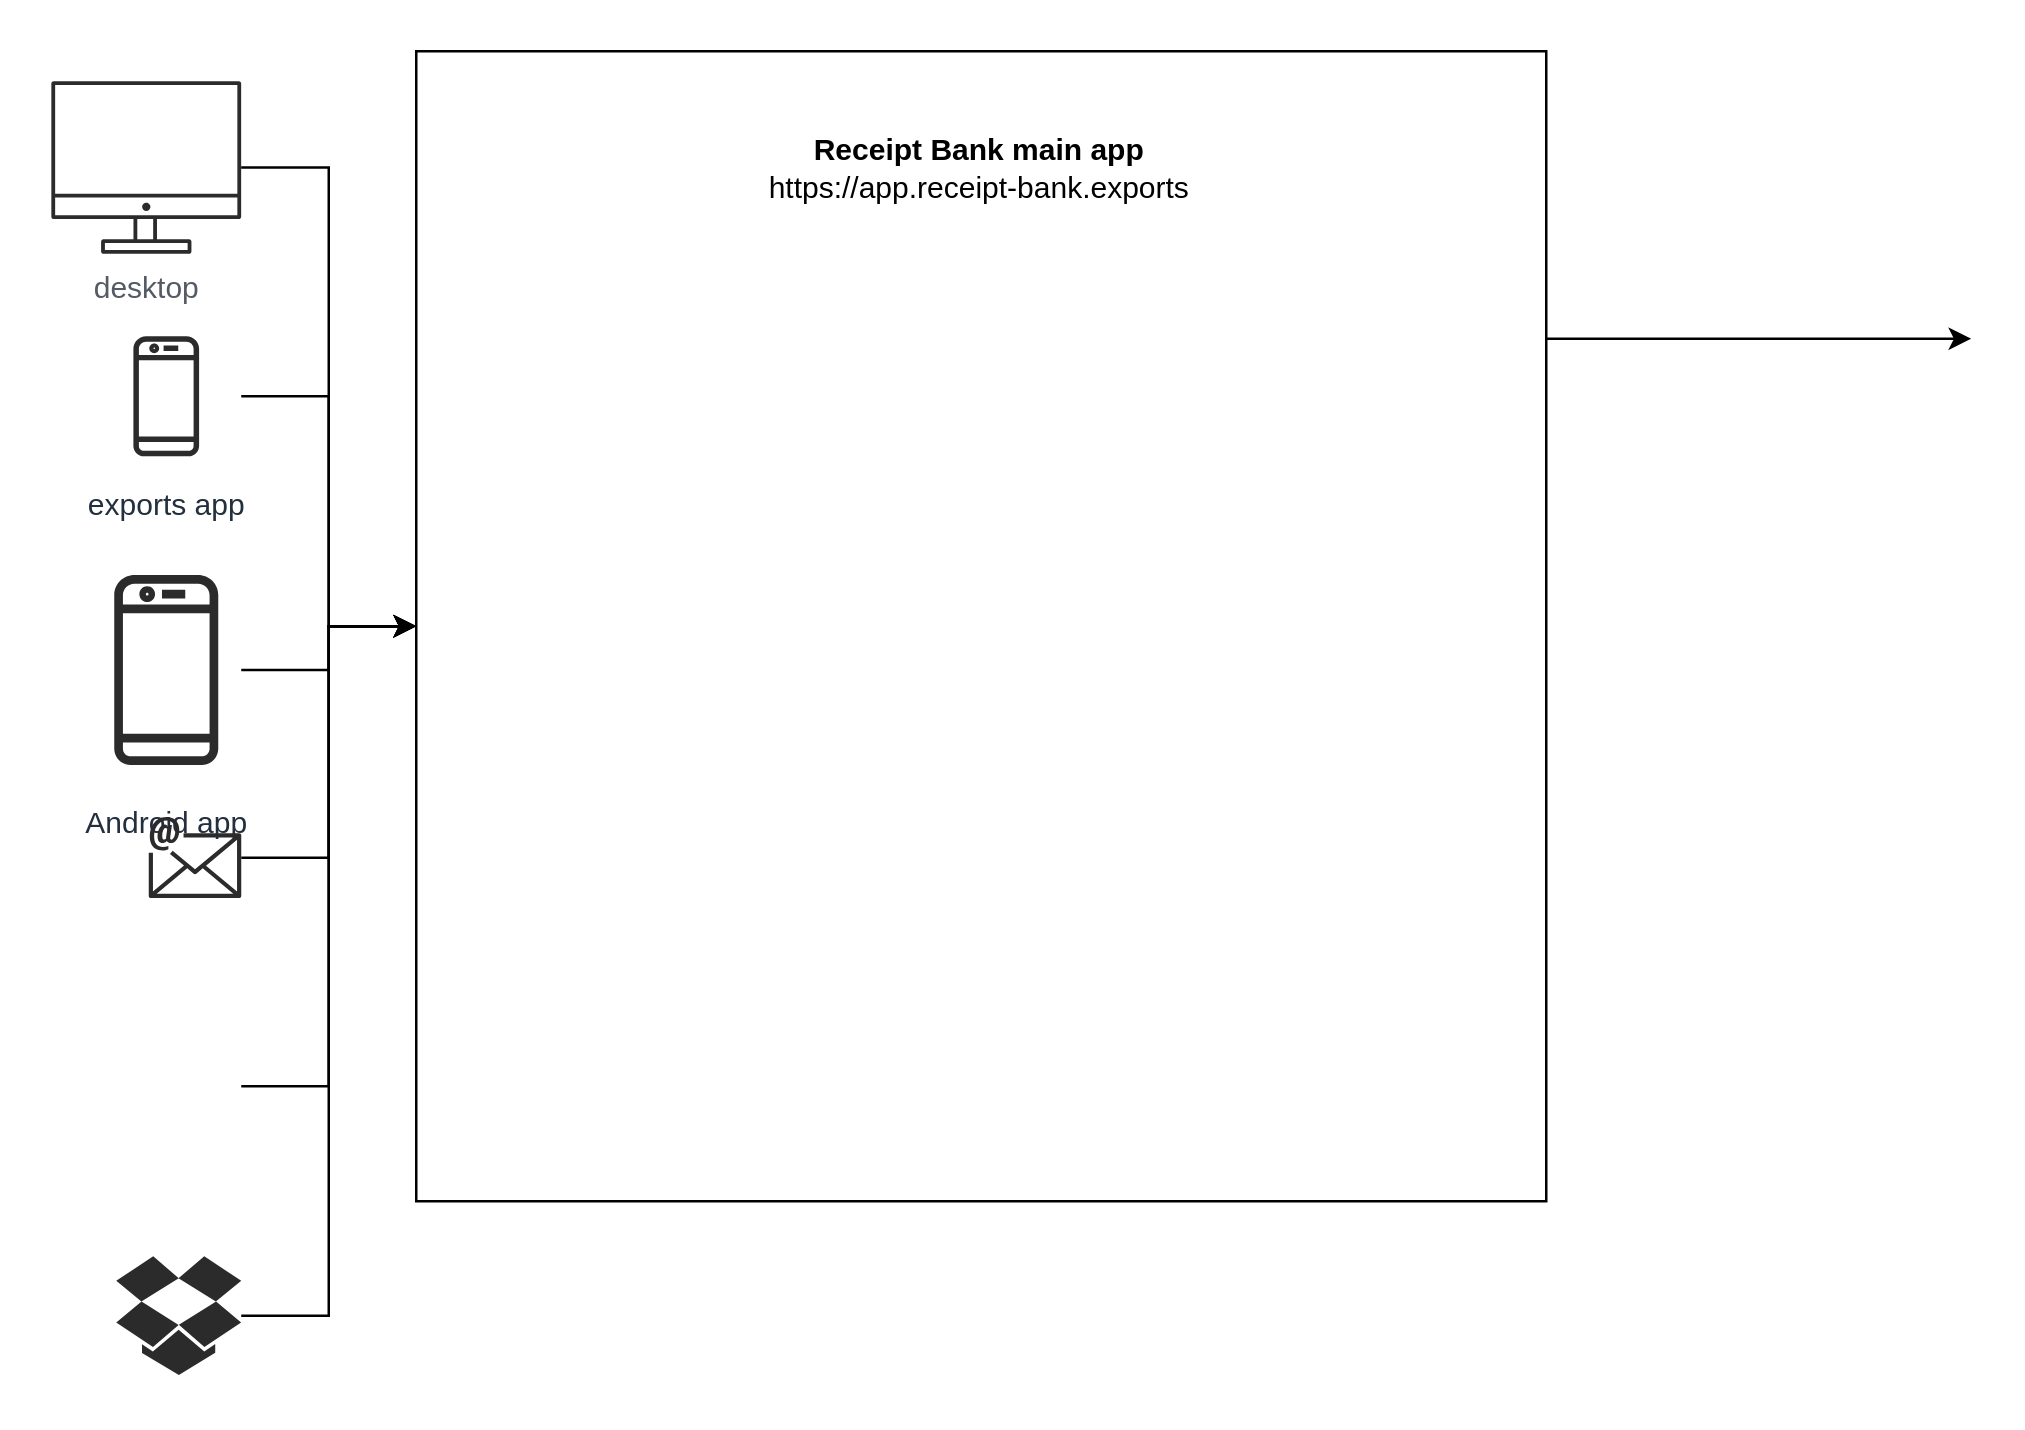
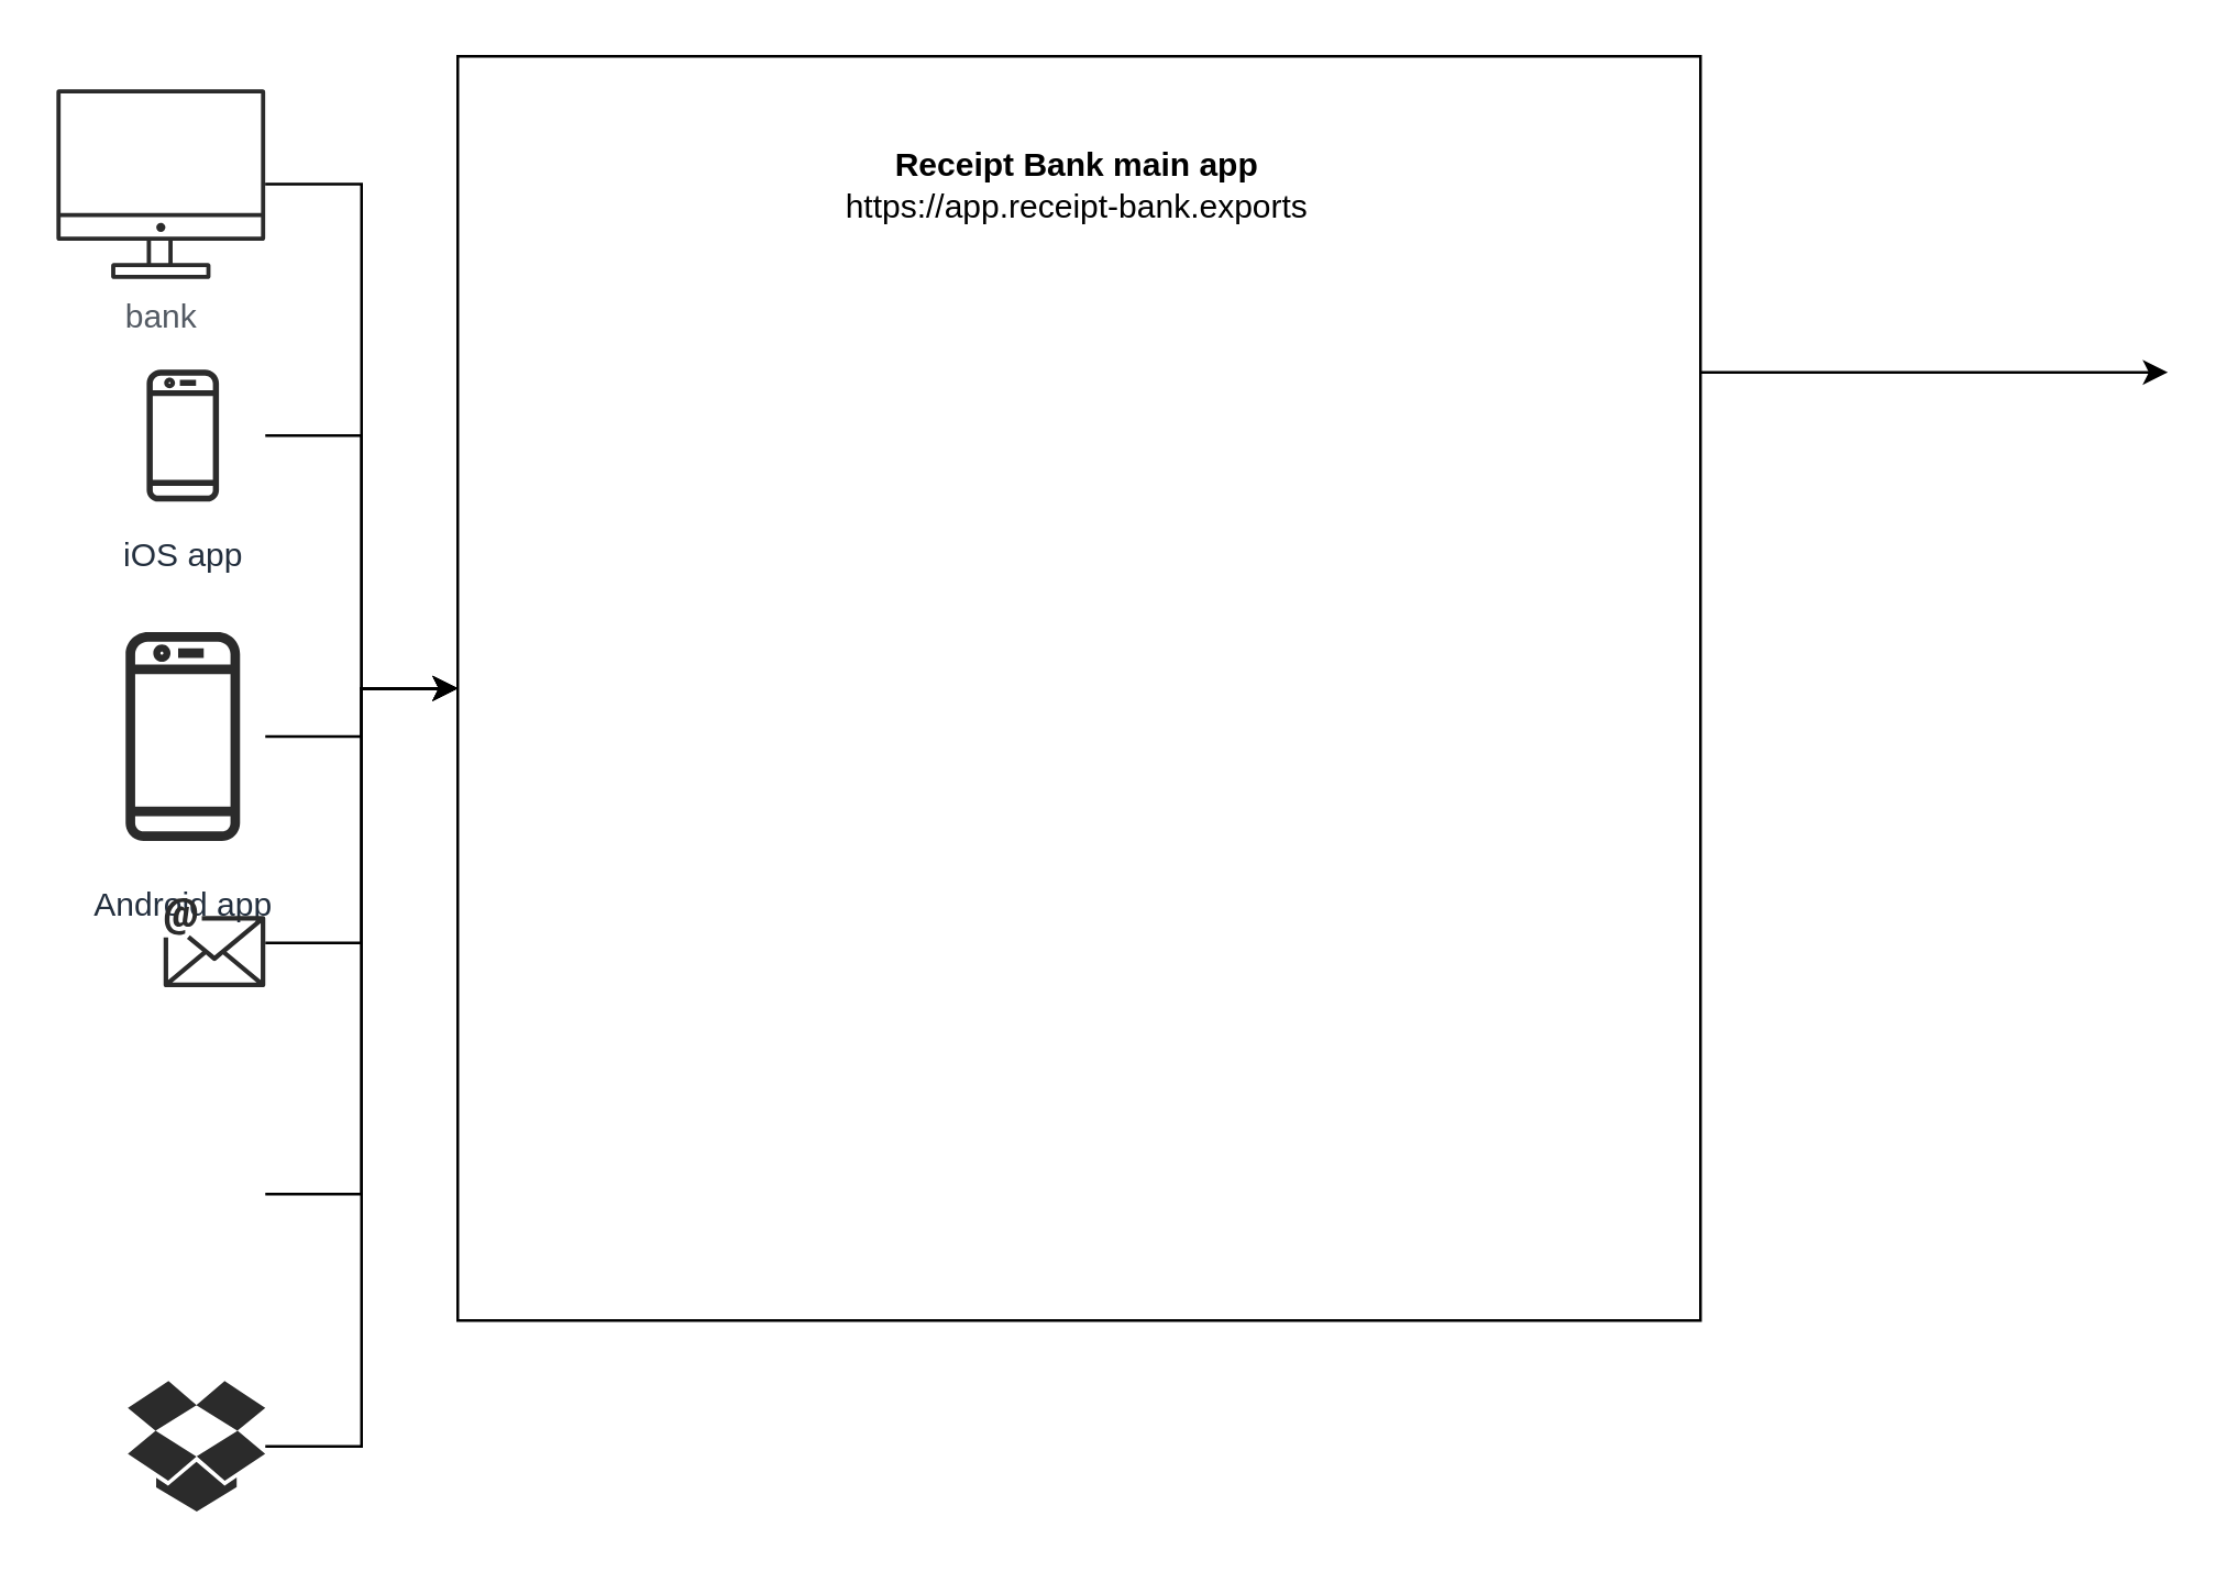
  <mxCell id="0" />
  <mxCell id="1" parent="0" />
  <mxCell id="2" value="" style="group" vertex="1" connectable="0" parent="1"><mxGeometry x="166" y="20" width="452" height="460" as="geometry" /></mxCell>
  <mxCell id="3" value="" style="rounded=0;whiteSpace=wrap;html=1;" vertex="1" parent="2"><mxGeometry width="452" height="460.0" as="geometry" /></mxCell>
  <mxCell id="4" value="&lt;b&gt;Receipt Bank main app&lt;br&gt;&lt;/b&gt;https://app.receipt-bank.exports" style="text;html=1;strokeColor=none;fillColor=none;align=center;verticalAlign=middle;whiteSpace=wrap;rounded=0;" vertex="1" parent="2"><mxGeometry x="32" y="18.5" width="387" height="56" as="geometry" /></mxCell>
  <mxCell id="5" style="edgeStyle=orthogonalEdgeStyle;rounded=0;orthogonalLoop=1;jettySize=auto;html=1;" edge="1" parent="1" source="6" target="3"><mxGeometry relative="1" as="geometry"><mxPoint x="158" y="66.5" as="targetPoint" /></mxGeometry></mxCell>
- <mxCell id="6" value="desktop" style="outlineConnect=0;gradientColor=none;fontColor=#545B64;strokeColor=none;fillColor=#2B2B2B;dashed=0;verticalLabelPosition=bottom;verticalAlign=top;align=center;html=1;fontSize=12;fontStyle=0;aspect=fixed;shape=mxgraph.aws4.illustration_desktop;pointerEvents=1" vertex="1" parent="1"><mxGeometry x="20" y="32" width="76" height="69" as="geometry" /></mxCell>
+ <mxCell id="6" value="bank" style="outlineConnect=0;gradientColor=none;fontColor=#545B64;strokeColor=none;fillColor=#2B2B2B;dashed=0;verticalLabelPosition=bottom;verticalAlign=top;align=center;html=1;fontSize=12;fontStyle=0;aspect=fixed;shape=mxgraph.aws4.illustration_desktop;pointerEvents=1" vertex="1" parent="1"><mxGeometry x="20" y="32" width="76" height="69" as="geometry" /></mxCell>
  <mxCell id="7" style="edgeStyle=orthogonalEdgeStyle;rounded=0;orthogonalLoop=1;jettySize=auto;html=1;" edge="1" parent="1" source="8" target="3"><mxGeometry relative="1" as="geometry" /></mxCell>
- <mxCell id="8" value="exports app" style="outlineConnect=0;fontColor=#232F3E;gradientColor=none;strokeColor=#2B2B2B;fillColor=none;dashed=0;verticalLabelPosition=bottom;verticalAlign=top;align=center;html=1;fontSize=12;fontStyle=0;aspect=fixed;shape=mxgraph.aws4.resourceIcon;resIcon=mxgraph.aws4.mobile_client;" vertex="1" parent="1"><mxGeometry x="36" y="128" width="60" height="60" as="geometry" /></mxCell>
+ <mxCell id="8" value="iOS app" style="outlineConnect=0;fontColor=#232F3E;gradientColor=none;strokeColor=#2B2B2B;fillColor=none;dashed=0;verticalLabelPosition=bottom;verticalAlign=top;align=center;html=1;fontSize=12;fontStyle=0;aspect=fixed;shape=mxgraph.aws4.resourceIcon;resIcon=mxgraph.aws4.mobile_client;" vertex="1" parent="1"><mxGeometry x="36" y="128" width="60" height="60" as="geometry" /></mxCell>
  <mxCell id="9" style="edgeStyle=orthogonalEdgeStyle;rounded=0;orthogonalLoop=1;jettySize=auto;html=1;" edge="1" parent="1" source="10" target="3"><mxGeometry relative="1" as="geometry" /></mxCell>
  <mxCell id="10" value="Android app" style="outlineConnect=0;fontColor=#232F3E;gradientColor=none;strokeColor=#2B2B2B;fillColor=none;dashed=0;verticalLabelPosition=bottom;verticalAlign=top;align=center;html=1;fontSize=12;fontStyle=0;aspect=fixed;shape=mxgraph.aws4.resourceIcon;resIcon=mxgraph.aws4.mobile_client;" vertex="1" parent="1"><mxGeometry x="36" y="220" width="60" height="95" as="geometry" /></mxCell>
  <mxCell id="11" style="edgeStyle=orthogonalEdgeStyle;rounded=0;orthogonalLoop=1;jettySize=auto;html=1;entryX=0;entryY=0.5;entryDx=0;entryDy=0;" edge="1" parent="1" source="12" target="3"><mxGeometry relative="1" as="geometry" /></mxCell>
  <mxCell id="12" value="" style="verticalLabelPosition=bottom;html=1;verticalAlign=top;align=center;strokeColor=none;fillColor=#2B2B2B;shape=mxgraph.azure.dropbox_code_source;" vertex="1" parent="1"><mxGeometry x="46" y="502" width="50" height="47.5" as="geometry" /></mxCell>
  <mxCell id="13" style="edgeStyle=orthogonalEdgeStyle;rounded=0;orthogonalLoop=1;jettySize=auto;html=1;" edge="1" parent="1" source="14" target="3"><mxGeometry relative="1" as="geometry" /></mxCell>
  <mxCell id="14" value="" style="shape=image;html=1;verticalAlign=top;verticalLabelPosition=bottom;labelBackgroundColor=#ffffff;imageAspect=0;aspect=fixed;image=https://cdn3.iconfinder.com/data/icons/picons-social/57/29-paypal-128.png" vertex="1" parent="1"><mxGeometry x="52" y="412" width="44" height="44" as="geometry" /></mxCell>
  <mxCell id="15" style="edgeStyle=orthogonalEdgeStyle;rounded=0;orthogonalLoop=1;jettySize=auto;html=1;entryX=0;entryY=0.5;entryDx=0;entryDy=0;" edge="1" parent="1" source="16" target="3"><mxGeometry relative="1" as="geometry" /></mxCell>
  <mxCell id="16" value="" style="outlineConnect=0;fontColor=#232F3E;gradientColor=none;fillColor=#2B2B2B;strokeColor=none;dashed=0;verticalLabelPosition=bottom;verticalAlign=top;align=center;html=1;fontSize=12;fontStyle=0;aspect=fixed;pointerEvents=1;shape=mxgraph.aws4.email;" vertex="1" parent="1"><mxGeometry x="59" y="326" width="37" height="33" as="geometry" /></mxCell>
  <mxCell id="17" style="edgeStyle=orthogonalEdgeStyle;rounded=0;orthogonalLoop=1;jettySize=auto;html=1;exitX=1;exitY=0.25;exitDx=0;exitDy=0;" edge="1" parent="1" source="3"><mxGeometry relative="1" as="geometry"><mxPoint x="788" y="135" as="targetPoint" /></mxGeometry></mxCell>
